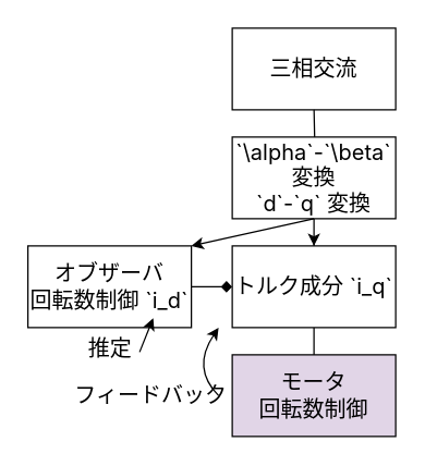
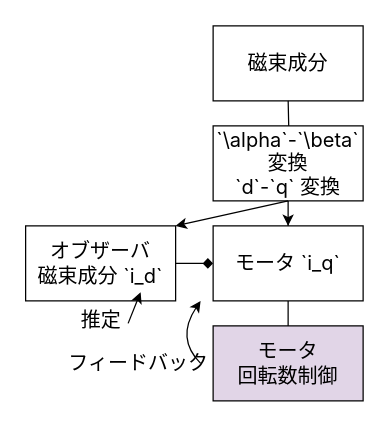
  <mxCell id="0" />
  <mxCell id="1" parent="0" />
- <mxCell id="2" value="&lt;font face=&quot;-apple-system, BlinkMacSystemFont, Segoe UI Variable, Segoe UI, system-ui, ui-sans-serif, Helvetica, Arial, sans-serif, Apple Color Emoji, Segoe UI Emoji&quot; style=&quot;font-size: 16px;&quot;&gt;三相交流&lt;/font&gt;" style="rounded=0;whiteSpace=wrap;html=1;" parent="1" vertex="1"><mxGeometry x="170" y="20" width="120" height="60" as="geometry" /></mxCell>
+ <mxCell id="2" value="&lt;font face=&quot;-apple-system, BlinkMacSystemFont, Segoe UI Variable, Segoe UI, system-ui, ui-sans-serif, Helvetica, Arial, sans-serif, Apple Color Emoji, Segoe UI Emoji&quot; style=&quot;font-size: 16px;&quot;&gt;磁束成分&lt;/font&gt;" style="rounded=0;whiteSpace=wrap;html=1;" parent="1" vertex="1"><mxGeometry x="170" y="20" width="120" height="60" as="geometry" /></mxCell>
  <mxCell id="3" value="" style="edgeStyle=orthogonalEdgeStyle;rounded=0;orthogonalLoop=1;jettySize=auto;html=1;fontFamily=-apple-system, BlinkMacSystemFont, &quot;Segoe UI Variable&quot;, &quot;Segoe UI&quot;, system-ui, ui-sans-serif, Helvetica, Arial, sans-serif, &quot;Apple Color Emoji&quot;, &quot;Segoe UI Emoji;fontSource=https%3A%2F%2Ffonts.googleapis.com%2Fcss%3Ffamily%3D-apple-system%252C%2BBlinkMacSystemFont%252C%2B%2522Segoe%2BUI%2BVariable%2522%252C%2B%2522Segoe%2BUI%2522%252C%2Bsystem-ui%252C%2Bui-sans-serif%252C%2BHelvetica%252C%2BArial%252C%2Bsans-serif%252C%2B%2522Apple%2BColor%2BEmoji%2522%252C%2B%2522Segoe%2BUI%2BEmoji;fontSize=16;" parent="1" target="5" edge="1"><mxGeometry relative="1" as="geometry"><mxPoint x="230.034" y="80" as="sourcePoint" /></mxGeometry></mxCell>
  <mxCell id="4" value="" style="edgeStyle=orthogonalEdgeStyle;rounded=0;orthogonalLoop=1;jettySize=auto;html=1;fontFamily=-apple-system, BlinkMacSystemFont, &quot;Segoe UI Variable&quot;, &quot;Segoe UI&quot;, system-ui, ui-sans-serif, Helvetica, Arial, sans-serif, &quot;Apple Color Emoji&quot;, &quot;Segoe UI Emoji;fontSource=https%3A%2F%2Ffonts.googleapis.com%2Fcss%3Ffamily%3D-apple-system%252C%2BBlinkMacSystemFont%252C%2B%2522Segoe%2BUI%2BVariable%2522%252C%2B%2522Segoe%2BUI%2522%252C%2Bsystem-ui%252C%2Bui-sans-serif%252C%2BHelvetica%252C%2BArial%252C%2Bsans-serif%252C%2B%2522Apple%2BColor%2BEmoji%2522%252C%2B%2522Segoe%2BUI%2BEmoji;fontSize=16;" parent="1" source="5" target="7" edge="1"><mxGeometry relative="1" as="geometry" /></mxCell>
  <mxCell id="5" value="&lt;font style=&quot;font-size: 16px;&quot; face=&quot;-apple-system, BlinkMacSystemFont, Segoe UI Variable, Segoe UI, system-ui, ui-sans-serif, Helvetica, Arial, sans-serif, Apple Color Emoji, Segoe UI Emoji&quot;&gt;`\alpha`-`\beta` 変換&lt;br&gt;`d`-`q` 変換&lt;/font&gt;" style="rounded=0;whiteSpace=wrap;html=1;" parent="1" vertex="1"><mxGeometry x="170" y="100" width="120" height="60" as="geometry" /></mxCell>
  <mxCell id="6" style="edgeStyle=orthogonalEdgeStyle;rounded=0;orthogonalLoop=1;jettySize=auto;html=1;exitX=0.5;exitY=1;exitDx=0;exitDy=0;entryX=0.5;entryY=0;entryDx=0;entryDy=0;fontFamily=-apple-system, BlinkMacSystemFont, &quot;Segoe UI Variable&quot;, &quot;Segoe UI&quot;, system-ui, ui-sans-serif, Helvetica, Arial, sans-serif, &quot;Apple Color Emoji&quot;, &quot;Segoe UI Emoji;fontSource=https%3A%2F%2Ffonts.googleapis.com%2Fcss%3Ffamily%3D-apple-system%252C%2BBlinkMacSystemFont%252C%2B%2522Segoe%2BUI%2BVariable%2522%252C%2B%2522Segoe%2BUI%2522%252C%2Bsystem-ui%252C%2Bui-sans-serif%252C%2BHelvetica%252C%2BArial%252C%2Bsans-serif%252C%2B%2522Apple%2BColor%2BEmoji%2522%252C%2B%2522Segoe%2BUI%2BEmoji;fontSize=16;endArrow=none;" parent="1" source="7" target="11" edge="1"><mxGeometry relative="1" as="geometry" /></mxCell>
- <mxCell id="7" value="&lt;font style=&quot;font-size: 16px;&quot; face=&quot;-apple-system, BlinkMacSystemFont, Segoe UI Variable, Segoe UI, system-ui, ui-sans-serif, Helvetica, Arial, sans-serif, Apple Color Emoji, Segoe UI Emoji&quot;&gt;トルク成分 `i_q`&lt;/font&gt;" style="rounded=0;whiteSpace=wrap;html=1;" parent="1" vertex="1"><mxGeometry x="170" y="180" width="120" height="60" as="geometry" /></mxCell>
+ <mxCell id="7" value="&lt;font style=&quot;font-size: 16px;&quot; face=&quot;-apple-system, BlinkMacSystemFont, Segoe UI Variable, Segoe UI, system-ui, ui-sans-serif, Helvetica, Arial, sans-serif, Apple Color Emoji, Segoe UI Emoji&quot;&gt;モータ `i_q`&lt;/font&gt;" style="rounded=0;whiteSpace=wrap;html=1;" parent="1" vertex="1"><mxGeometry x="170" y="180" width="120" height="60" as="geometry" /></mxCell>
  <mxCell id="8" style="edgeStyle=orthogonalEdgeStyle;rounded=0;orthogonalLoop=1;jettySize=auto;html=1;exitX=1;exitY=0.5;exitDx=0;exitDy=0;entryX=0;entryY=0.5;entryDx=0;entryDy=0;fontFamily=-apple-system, BlinkMacSystemFont, &quot;Segoe UI Variable&quot;, &quot;Segoe UI&quot;, system-ui, ui-sans-serif, Helvetica, Arial, sans-serif, &quot;Apple Color Emoji&quot;, &quot;Segoe UI Emoji;fontSource=https%3A%2F%2Ffonts.googleapis.com%2Fcss%3Ffamily%3D-apple-system%252C%2BBlinkMacSystemFont%252C%2B%2522Segoe%2BUI%2BVariable%2522%252C%2B%2522Segoe%2BUI%2522%252C%2Bsystem-ui%252C%2Bui-sans-serif%252C%2BHelvetica%252C%2BArial%252C%2Bsans-serif%252C%2B%2522Apple%2BColor%2BEmoji%2522%252C%2B%2522Segoe%2BUI%2BEmoji;fontSize=16;endArrow=diamond;" parent="1" source="9" target="7" edge="1"><mxGeometry relative="1" as="geometry" /></mxCell>
- <mxCell id="9" value="&lt;font style=&quot;font-size: 16px;&quot; face=&quot;-apple-system, BlinkMacSystemFont, Segoe UI Variable, Segoe UI, system-ui, ui-sans-serif, Helvetica, Arial, sans-serif, Apple Color Emoji, Segoe UI Emoji&quot;&gt;オブザーバ&lt;br&gt;回転数制御 `i_d`&lt;/font&gt;" style="rounded=0;whiteSpace=wrap;html=1;" parent="1" vertex="1"><mxGeometry x="20" y="180" width="120" height="60" as="geometry" /></mxCell>
+ <mxCell id="9" value="&lt;font style=&quot;font-size: 16px;&quot; face=&quot;-apple-system, BlinkMacSystemFont, Segoe UI Variable, Segoe UI, system-ui, ui-sans-serif, Helvetica, Arial, sans-serif, Apple Color Emoji, Segoe UI Emoji&quot;&gt;オブザーバ&lt;br&gt;磁束成分 `i_d`&lt;/font&gt;" style="rounded=0;whiteSpace=wrap;html=1;" parent="1" vertex="1"><mxGeometry x="20" y="180" width="120" height="60" as="geometry" /></mxCell>
  <mxCell id="10" value="" style="endArrow=classic;html=1;rounded=0;fontFamily=-apple-system, BlinkMacSystemFont, &quot;Segoe UI Variable&quot;, &quot;Segoe UI&quot;, system-ui, ui-sans-serif, Helvetica, Arial, sans-serif, &quot;Apple Color Emoji&quot;, &quot;Segoe UI Emoji;fontSource=https%3A%2F%2Ffonts.googleapis.com%2Fcss%3Ffamily%3D-apple-system%252C%2BBlinkMacSystemFont%252C%2B%2522Segoe%2BUI%2BVariable%2522%252C%2B%2522Segoe%2BUI%2522%252C%2Bsystem-ui%252C%2Bui-sans-serif%252C%2BHelvetica%252C%2BArial%252C%2Bsans-serif%252C%2B%2522Apple%2BColor%2BEmoji%2522%252C%2B%2522Segoe%2BUI%2BEmoji;fontSize=16;entryX=1;entryY=0;entryDx=0;entryDy=0;exitX=0.5;exitY=1;exitDx=0;exitDy=0;" parent="1" source="5" target="9" edge="1"><mxGeometry width="50" height="50" relative="1" as="geometry"><mxPoint x="260" y="200" as="sourcePoint" /><mxPoint x="310" y="150" as="targetPoint" /></mxGeometry></mxCell>
  <mxCell id="11" value="&lt;font style=&quot;font-size: 16px;&quot; face=&quot;-apple-system, BlinkMacSystemFont, Segoe UI Variable, Segoe UI, system-ui, ui-sans-serif, Helvetica, Arial, sans-serif, Apple Color Emoji, Segoe UI Emoji&quot;&gt;モータ&lt;br&gt;回転数制御&lt;/font&gt;" style="rounded=0;whiteSpace=wrap;html=1;fillColor=#e1d5e7;" parent="1" vertex="1"><mxGeometry x="170" y="260" width="120" height="60" as="geometry" /></mxCell>
  <mxCell id="12" value="" style="curved=1;endArrow=classic;html=1;rounded=0;" edge="1" parent="1"><mxGeometry width="50" height="50" relative="1" as="geometry"><mxPoint x="160" y="290" as="sourcePoint" /><mxPoint x="160" y="240" as="targetPoint" /><Array as="points"><mxPoint x="140" y="270" /></Array></mxGeometry></mxCell>
  <mxCell id="13" value="&lt;font style=&quot;font-size: 16px;&quot; face=&quot;-apple-system, BlinkMacSystemFont, Segoe UI Variable, Segoe UI, system-ui, ui-sans-serif, Helvetica, Arial, sans-serif, Apple Color Emoji, Segoe UI Emoji&quot;&gt;推定&lt;/font&gt;" style="text;html=1;align=center;verticalAlign=middle;resizable=0;points=[];autosize=1;strokeColor=none;fillColor=none;" vertex="1" parent="1"><mxGeometry x="50" y="240" width="60" height="30" as="geometry" /></mxCell>
  <mxCell id="14" value="&lt;font face=&quot;-apple-system, BlinkMacSystemFont, Segoe UI Variable, Segoe UI, system-ui, ui-sans-serif, Helvetica, Arial, sans-serif, Apple Color Emoji, Segoe UI Emoji&quot;&gt;&lt;span style=&quot;font-size: 16px;&quot;&gt;フィードバック&lt;/span&gt;&lt;/font&gt;" style="text;html=1;align=center;verticalAlign=middle;resizable=0;points=[];autosize=1;strokeColor=none;fillColor=none;" vertex="1" parent="1"><mxGeometry x="60" y="275" width="100" height="30" as="geometry" /></mxCell>
  <mxCell id="15" value="" style="endArrow=classic;html=1;rounded=0;fontFamily=-apple-system, BlinkMacSystemFont, &quot;Segoe UI Variable&quot;, &quot;Segoe UI&quot;, system-ui, ui-sans-serif, Helvetica, Arial, sans-serif, &quot;Apple Color Emoji&quot;, &quot;Segoe UI Emoji;fontSource=https%3A%2F%2Ffonts.googleapis.com%2Fcss%3Ffamily%3D-apple-system%252C%2BBlinkMacSystemFont%252C%2B%2522Segoe%2BUI%2BVariable%2522%252C%2B%2522Segoe%2BUI%2522%252C%2Bsystem-ui%252C%2Bui-sans-serif%252C%2BHelvetica%252C%2BArial%252C%2Bsans-serif%252C%2B%2522Apple%2BColor%2BEmoji%2522%252C%2B%2522Segoe%2BUI%2BEmoji;fontSize=16;" edge="1" parent="1"><mxGeometry width="50" height="50" relative="1" as="geometry"><mxPoint x="102" y="258" as="sourcePoint" /><mxPoint x="112" y="233" as="targetPoint" /></mxGeometry></mxCell>
